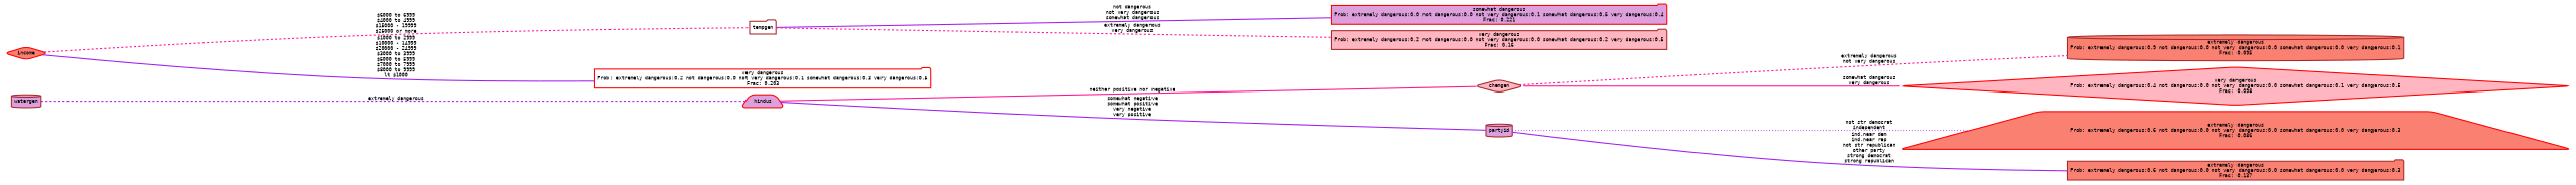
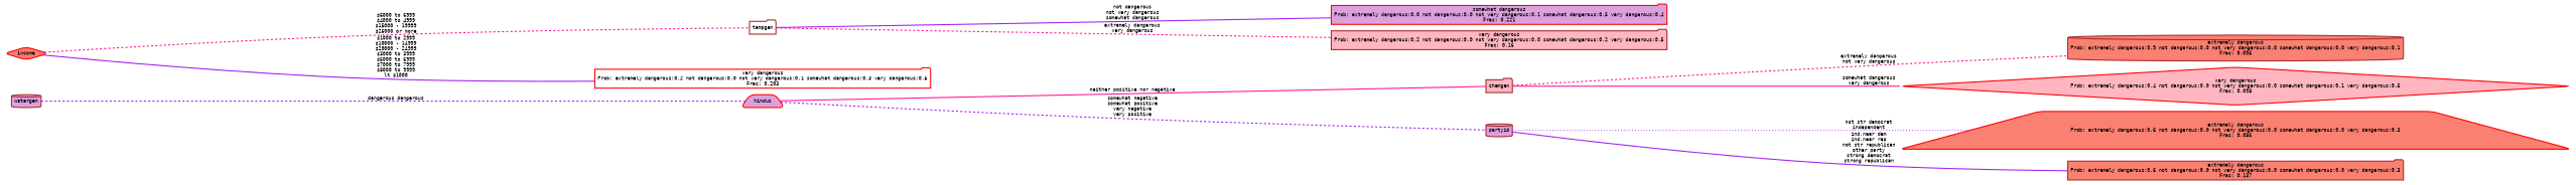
  graph {
    fontname="DejaVu Sans Mono"
    rankdir=LR
    ranksep="0 equally"
    splines=straight
    node [color=brown fillcolor=salmon fontcolor=black fontname="DejaVu Sans Mono" penwidth=3 shape=folder style="filled, rounded"]
    edge [color=purple fontname="DejaVu Sans Mono" penwidth=3 style=bold]
    n1 [label="extremely dangerous\nProb: extremely dangerous:0.9 not dangerous:0.0 not very dangerous:0.0 somewhat dangerous:0.0 very dangerous:0.1\nFrac: 0.095" shape=cylinder]
-   n2 [fillcolor=lightpink label=chemgen shape=diamond]
+   n2 [fillcolor=lightpink label=chemgen]
    n3 [color=red fillcolor=lightpink label="very dangerous\nProb: extremely dangerous:0.4 not dangerous:0.0 not very dangerous:0.0 somewhat dangerous:0.1 very dangerous:0.5\nFrac: 0.098" shape=diamond]
    n4 [color=red fillcolor=plum label=hindus shape=trapezium]
    n5 [fillcolor=plum label=partyid shape=cylinder]
    n6 [color=red label="extremely dangerous\nProb: extremely dangerous:0.6 not dangerous:0.0 not very dangerous:0.0 somewhat dangerous:0.0 very dangerous:0.3\nFrac: 0.086" shape=trapezium]
    n7 [label="extremely dangerous\nProb: extremely dangerous:0.6 not dangerous:0.0 not very dangerous:0.0 somewhat dangerous:0.0 very dangerous:0.3\nFrac: 0.137"]
    n8 [fillcolor=plum label=watergen shape=cylinder]
    n9 [color=red label=income shape=diamond]
    n10 [fillcolor=white label=tempgen]
    n11 [color=red fillcolor=white label="very dangerous\nProb: extremely dangerous:0.2 not dangerous:0.0 not very dangerous:0.1 somewhat dangerous:0.3 very dangerous:0.5\nFrac: 0.203"]
    n12 [color=red fillcolor=plum label="somewhat dangerous\nProb: extremely dangerous:0.0 not dangerous:0.0 not very dangerous:0.1 somewhat dangerous:0.5 very dangerous:0.4\nFrac: 0.221"]
    n13 [fillcolor=lightpink label="very dangerous\nProb: extremely dangerous:0.2 not dangerous:0.0 not very dangerous:0.0 somewhat dangerous:0.2 very dangerous:0.5\nFrac: 0.16"]
    subgraph sub_1 {
      rank=same
    }
    n2 -- n1 [color=deeppink label=" extremely dangerous\n not very dangerous" style=dashed]
    n2 -- n3 [color=deeppink label=" somewhat dangerous\n very dangerous"]
    n4 -- n2 [color=deeppink label=" neither positive nor negative"]
-   n4 -- n5 [label=" somewhat negative\n somewhat positive\n very negative\n very positive"]
+   n4 -- n5 [label=" somewhat negative\n somewhat positive\n very negative\n very positive" style=dashed]
    n5 -- n6 [label=" not str democrat\n independent" style=dotted]
    n5 -- n7 [label=" ind,near dem\n ind,near rep\n not str republican\n other party\n strong democrat\n strong republican"]
-   n8 -- n4 [label=" extremely dangerous" style=dashed]
+   n8 -- n4 [label=" dangerous dangerous" style=dashed]
    n9 -- n10 [color=deeppink label=" $6000 to 6999\n $4000 to 4999\n $15000 - 19999\n $25000 or more" style=dashed]
    n9 -- n11 [label=" $1000 to 2999\n $10000 - 14999\n $20000 - 24999\n $3000 to 3999\n $5000 to 5999\n $7000 to 7999\n $8000 to 9999\n lt $1000"]
    n10 -- n12 [label=" not dangerous\n not very dangerous\n somewhat dangerous"]
    n10 -- n13 [color=deeppink label=" extremely dangerous\n very dangerous" style=dashed]
  }
